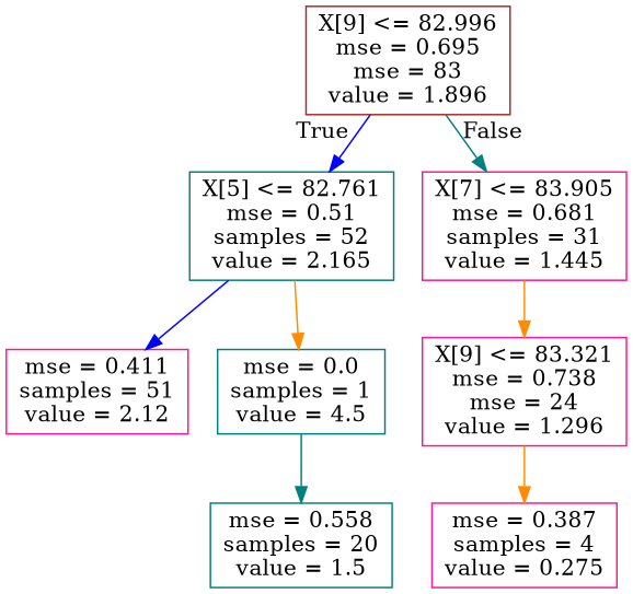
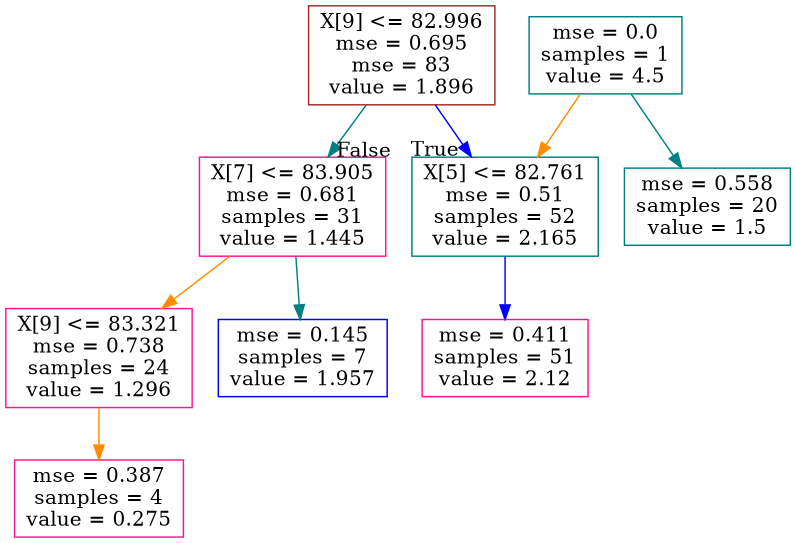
  digraph {
    node [color=deeppink shape=box]
    edge [color=teal]
    n1 [color=brown label="X[9] <= 82.996\nmse = 0.695\nmse = 83\nvalue = 1.896"]
    n2 [color=teal label="X[5] <= 82.761\nmse = 0.51\nsamples = 52\nvalue = 2.165"]
    n3 [label="X[7] <= 83.905\nmse = 0.681\nsamples = 31\nvalue = 1.445"]
    n4 [label="mse = 0.411\nsamples = 51\nvalue = 2.12"]
    n5 [color=teal label="mse = 0.0\nsamples = 1\nvalue = 4.5"]
-   n6 [label="X[9] <= 83.321\nmse = 0.738\nmse = 24\nvalue = 1.296"]
+   n6 [label="X[9] <= 83.321\nmse = 0.738\nsamples = 24\nvalue = 1.296"]
+   n7 [color=blue label="mse = 0.145\nsamples = 7\nvalue = 1.957"]
    n8 [color=teal label="mse = 0.558\nsamples = 20\nvalue = 1.5"]
    n9 [label="mse = 0.387\nsamples = 4\nvalue = 0.275"]
    n1 -> n2 [color=blue headlabel=True labelangle=45 labeldistance=2.5]
    n1 -> n3 [headlabel=False labelangle=-45 labeldistance=2.5]
    n2 -> n4 [color=blue]
-   n2 -> n5 [color=darkorange]
+   n5 -> n2 [color=darkorange]
    n3 -> n6 [color=darkorange]
+   n3 -> n7
    n5 -> n8
    n6 -> n9 [color=darkorange]
  }
